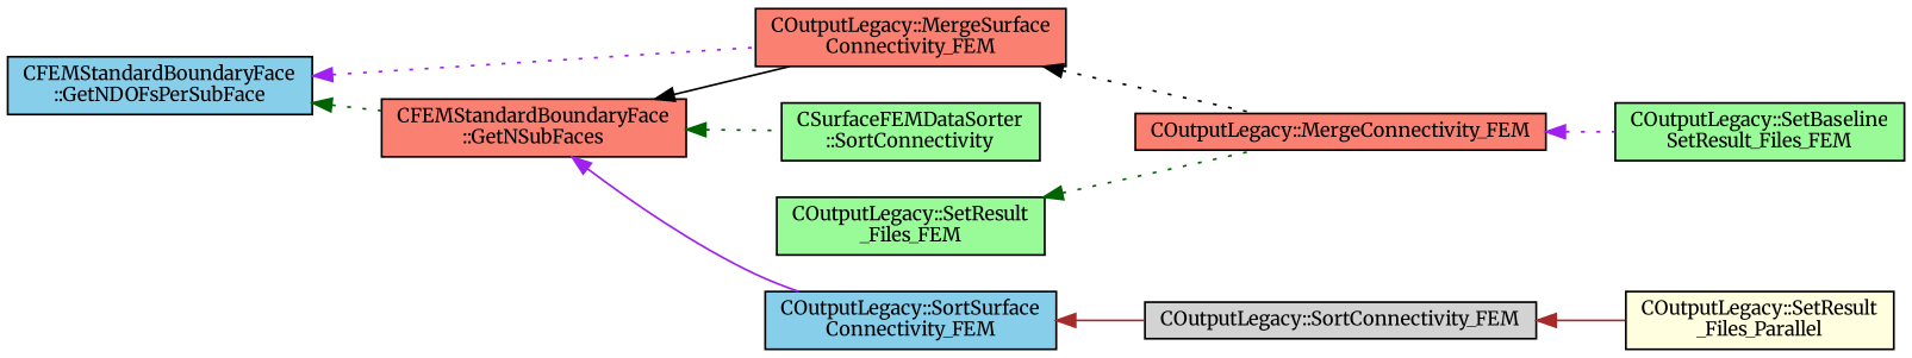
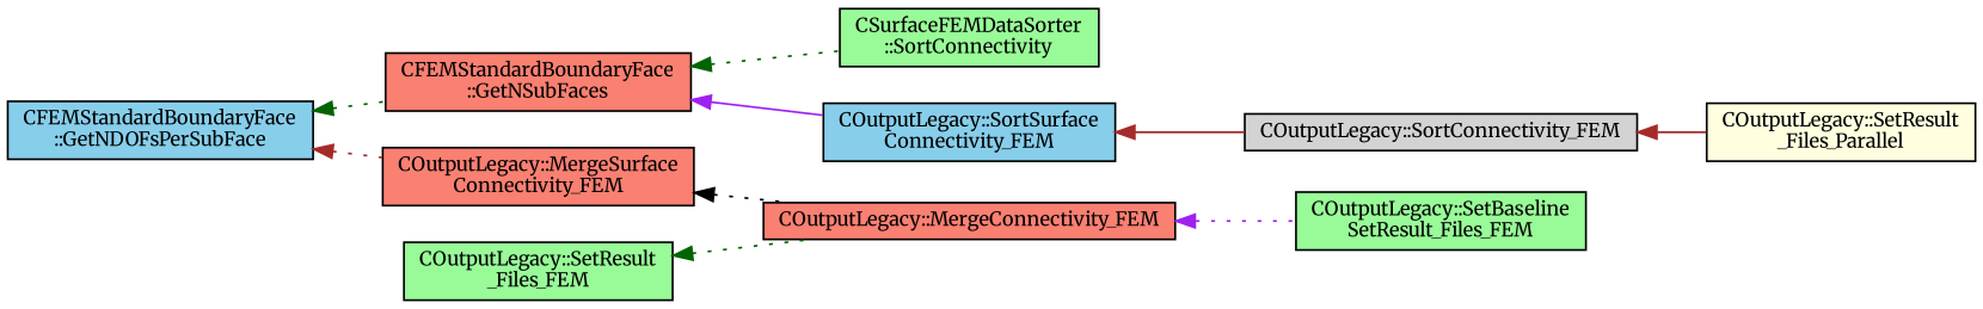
  digraph {
    fontname=Merriweather
    rankdir=LR
    node [color=black fillcolor=salmon fontname=Merriweather fontsize=10 shape=record style=filled]
    edge [color=darkgreen dir=back fontname=Merriweather fontsize=10 labelfontname=Helvetica labelfontsize=10 style=dotted]
    n1 [fillcolor=skyblue fontcolor=black height=0.2 label="CFEMStandardBoundaryFace\l::GetNDOFsPerSubFace" width=0.4]
    n2 [height=0.2 label="CFEMStandardBoundaryFace\l::GetNSubFaces" width=0.4]
    n3 [height=0.2 label="COutputLegacy::MergeSurface\lConnectivity_FEM" width=0.4]
    n4 [fillcolor=palegreen height=0.2 label="CSurfaceFEMDataSorter\l::SortConnectivity" width=0.4]
    n5 [fillcolor=skyblue height=0.2 label="COutputLegacy::SortSurface\lConnectivity_FEM" width=0.4]
    n6 [height=0.2 label="COutputLegacy::MergeConnectivity_FEM" width=0.4]
    n7 [fillcolor=lightgrey height=0.2 label="COutputLegacy::SortConnectivity_FEM" width=0.4]
    n8 [fillcolor=palegreen height=0.2 label="COutputLegacy::SetBaseline\lSetResult_Files_FEM" width=0.4]
    n9 [fillcolor=palegreen height=0.2 label="COutputLegacy::SetResult\l_Files_FEM" width=0.4]
    n10 [fillcolor=lightyellow height=0.2 label="COutputLegacy::SetResult\l_Files_Parallel" width=0.4]
    n1 -> n2
-   n1 -> n3 [color=purple]
-   n2 -> n3 [color=black style=solid]
+   n1 -> n3 [color=brown]
    n2 -> n4
    n2 -> n5 [color=purple style=solid]
    n3 -> n6 [color=black]
    n5 -> n7 [color=brown style=solid]
    n6 -> n8 [color=purple]
    n7 -> n10 [color=brown style=solid]
    n9 -> n6
  }
